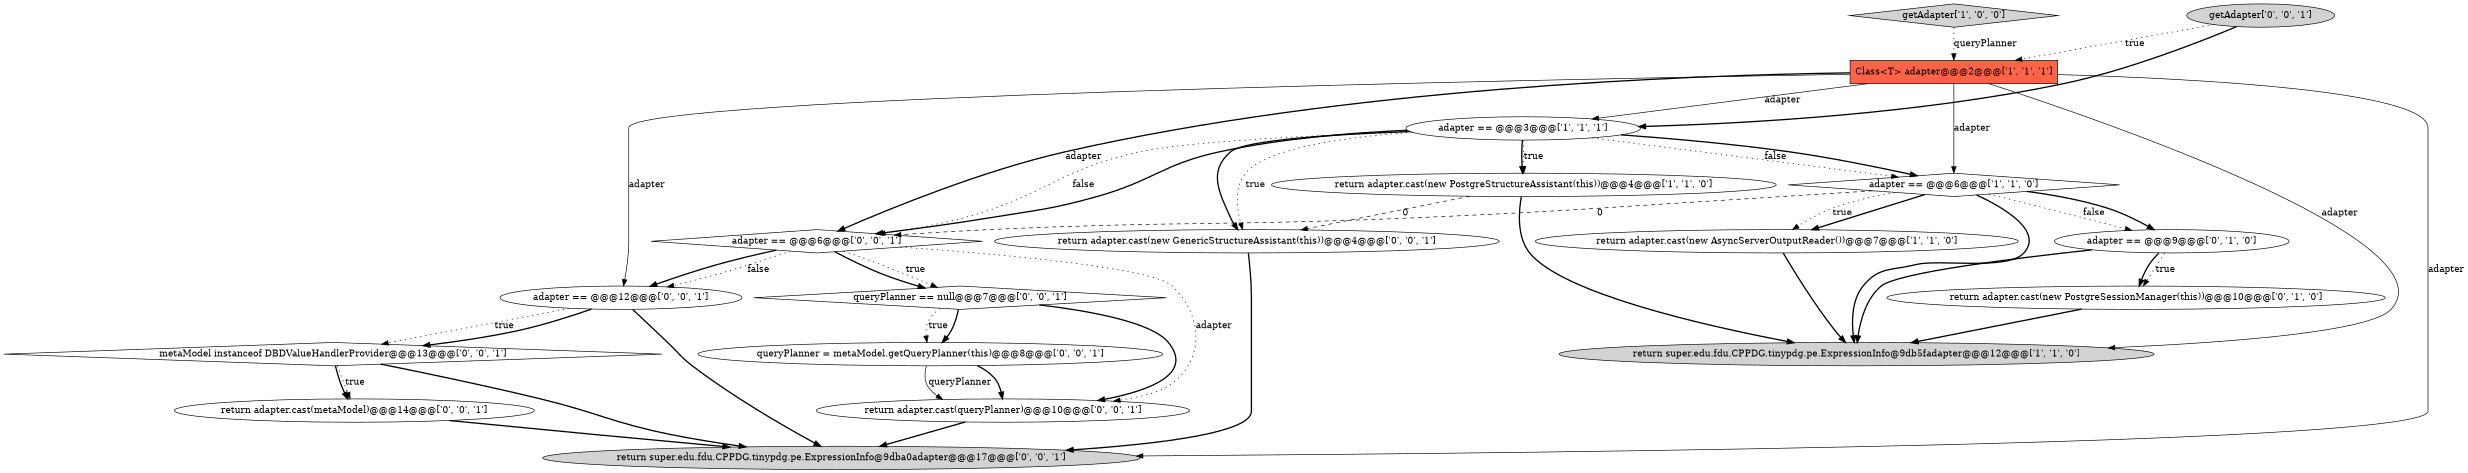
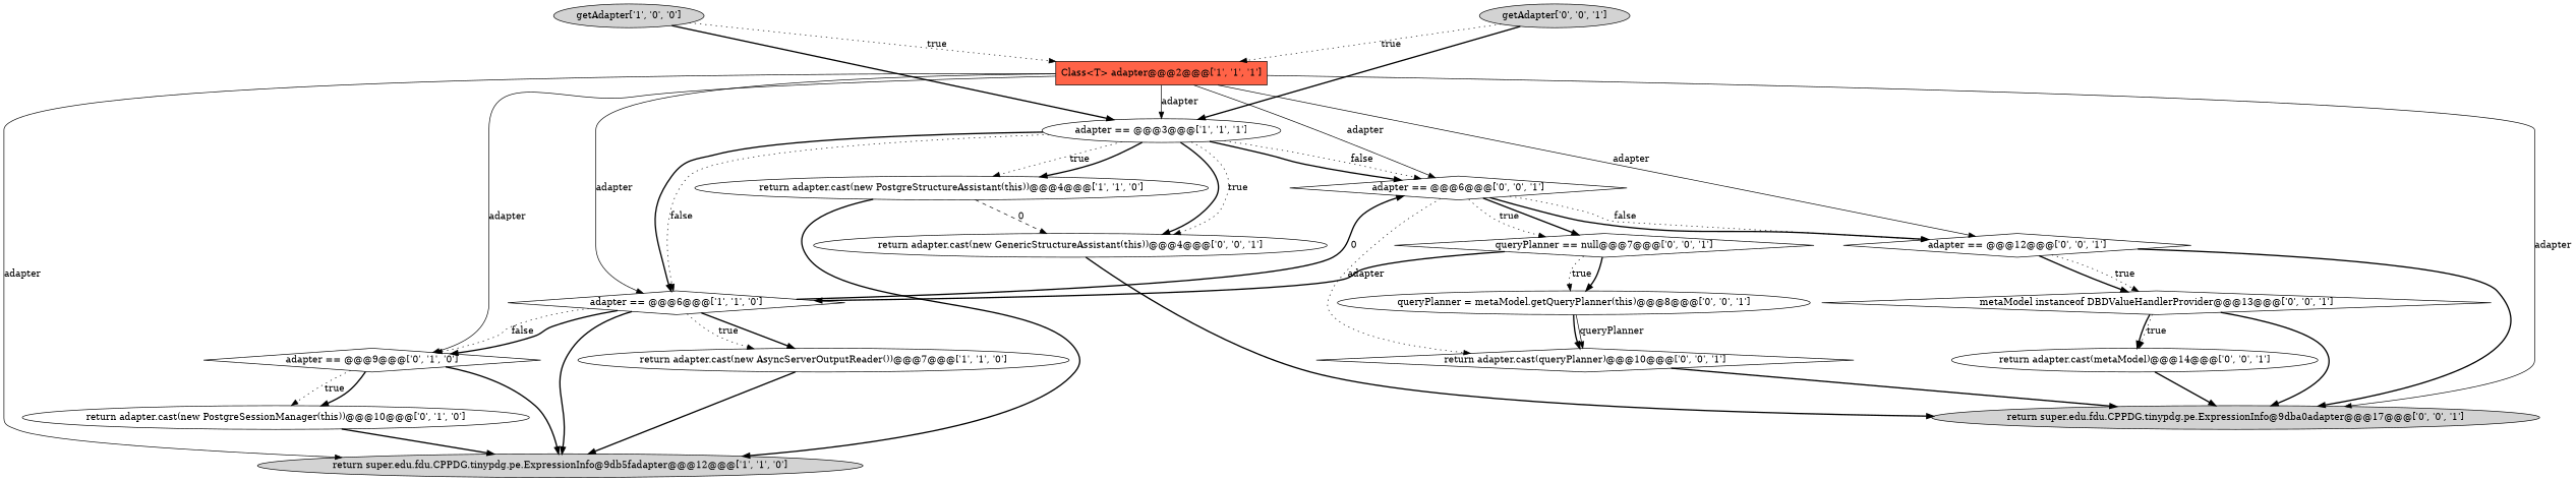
  digraph {
    node [fillcolor=white shape=ellipse style=filled]
    edge [style=bold]
    n1 [fillcolor=lightgray label="return super.edu.fdu.CPPDG.tinypdg.pe.ExpressionInfo@9dba0adapter@@@17@@@['0', '0', '1']"]
-   n2 [label="adapter == @@@9@@@['0', '1', '0']"]
+   n2 [label="adapter == @@@9@@@['0', '1', '0']" shape=diamond]
    n3 [fillcolor=lightgray label="return super.edu.fdu.CPPDG.tinypdg.pe.ExpressionInfo@9db5fadapter@@@12@@@['1', '1', '0']"]
    n4 [label="return adapter.cast(new PostgreSessionManager(this))@@@10@@@['0', '1', '0']"]
    n5 [fillcolor=tomato label="Class<T> adapter@@@2@@@['1', '1', '1']" shape=box]
    n6 [label="adapter == @@@6@@@['0', '0', '1']" shape=diamond]
    n7 [label="adapter == @@@6@@@['1', '1', '0']" shape=diamond]
    n8 [label="adapter == @@@3@@@['1', '1', '1']"]
-   n9 [label="adapter == @@@12@@@['0', '0', '1']"]
-   n10 [label="return adapter.cast(queryPlanner)@@@10@@@['0', '0', '1']"]
+   n9 [label="adapter == @@@12@@@['0', '0', '1']" shape=diamond]
+   n10 [label="return adapter.cast(queryPlanner)@@@10@@@['0', '0', '1']" shape=diamond]
    n11 [label="queryPlanner == null@@@7@@@['0', '0', '1']" shape=diamond]
    n12 [label="return adapter.cast(new AsyncServerOutputReader())@@@7@@@['1', '1', '0']"]
    n13 [label="return adapter.cast(new GenericStructureAssistant(this))@@@4@@@['0', '0', '1']"]
    n14 [label="return adapter.cast(new PostgreStructureAssistant(this))@@@4@@@['1', '1', '0']"]
    n15 [label="metaModel instanceof DBDValueHandlerProvider@@@13@@@['0', '0', '1']" shape=diamond]
    n16 [label="return adapter.cast(metaModel)@@@14@@@['0', '0', '1']"]
-   n17 [fillcolor=lightgray label="getAdapter['1', '0', '0']" shape=diamond]
+   n17 [fillcolor=lightgray label="getAdapter['1', '0', '0']"]
    n18 [fillcolor=lightgray label="getAdapter['0', '0', '1']"]
    n19 [label="queryPlanner = metaModel.getQueryPlanner(this)@@@8@@@['0', '0', '1']"]
    n2 -> n3
    n2 -> n4 [label=true style=dotted]
    n2 -> n4
    n4 -> n3
    n5 -> n1 [label=adapter style=solid]
+   n5 -> n2 [label=adapter style=solid]
    n5 -> n3 [label=adapter style=solid]
-   n5 -> n6 [label=adapter]
+   n5 -> n6 [label=adapter style=solid]
    n5 -> n7 [label=adapter style=solid]
    n5 -> n8 [label=adapter style=solid]
    n5 -> n9 [label=adapter style=solid]
    n6 -> n9 [label=false style=dotted]
    n6 -> n9
    n6 -> n10 [label=adapter style=dotted]
    n6 -> n11
    n6 -> n11 [label=true style=dotted]
    n7 -> n2 [label=false style=dotted]
    n7 -> n2
    n7 -> n3
-   n7 -> n6 [label=0 style=dashed]
+   n7 -> n6 [label=0]
    n7 -> n12
    n7 -> n12 [label=true style=dotted]
    n8 -> n6 [label=false style=dotted]
    n8 -> n6
    n8 -> n7 [label=false style=dotted]
    n8 -> n7
    n8 -> n13
    n8 -> n13 [label=true style=dotted]
    n8 -> n14 [label=true style=dotted]
    n8 -> n14
    n9 -> n1
    n9 -> n15 [label=true style=dotted]
    n9 -> n15
    n10 -> n1
-   n11 -> n10
+   n11 -> n7
    n11 -> n19
    n11 -> n19 [label=true style=dotted]
    n12 -> n3
    n13 -> n1
    n14 -> n3
    n14 -> n13 [label=0 style=dashed]
    n15 -> n1
    n15 -> n16 [label=true style=dotted]
    n15 -> n16
    n16 -> n1
-   n17 -> n5 [label=queryPlanner style=dotted]
+   n17 -> n5 [label=true style=dotted]
+   n17 -> n8
    n18 -> n5 [label=true style=dotted]
    n18 -> n8
    n19 -> n10
    n19 -> n10 [label=queryPlanner style=solid]
  }
